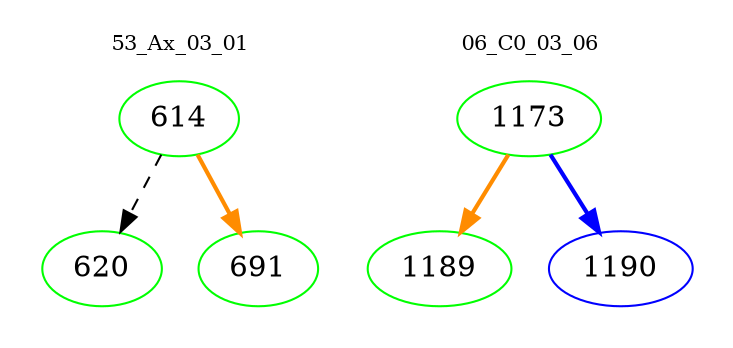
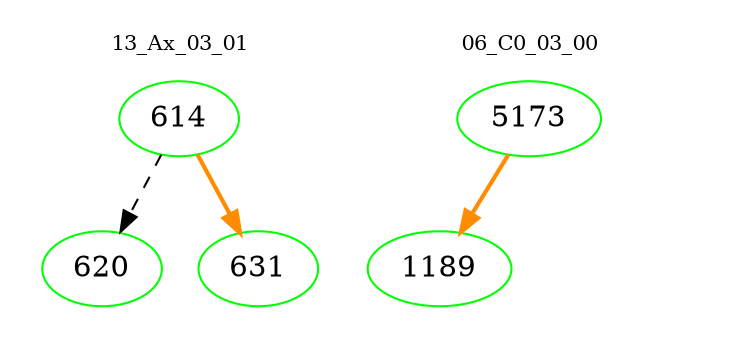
  digraph {
    node [color=green]
    edge [color=darkorange style=bold]
    n1 [label=614]
    n2 [label=620]
-   n3 [label=691]
-   n4 [label=1173]
+   n3 [label=631]
+   n4 [label=5173]
    n5 [label=1189]
-   n6 [color=blue label=1190]
    subgraph cluster_1 {
      color=white
      fontsize=10
-     label="53_Ax_03_01"
+     label="13_Ax_03_01"
      n1
      n2
      n3
    }
    subgraph cluster_2 {
      color=white
      fontsize=10
-     label="06_C0_03_06"
+     label="06_C0_03_00"
      n4
      n5
-     n6
    }
    n1 -> n2 [color=black style=dashed]
    n1 -> n3
    n4 -> n5
-   n4 -> n6 [color=blue]
  }
